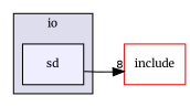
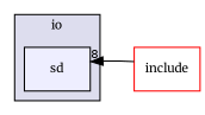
  digraph {
    compound=true
    rankdir=LR
    fontname=Merriweather
    node [fontname=Merriweather fontsize=10 shape=box style=filled]
    n1 [fillcolor="#eeeeff" label=sd pencolor=black]
    n2 [color=red fillcolor=white label=include]
    subgraph cluster_1 {
      bgcolor="#ddddee"
      fontsize=10
      label=io
      pencolor=black
      n1
    }
-   n1 -> n2 [headlabel=8 labeldistance=1.5 labelfontname=Helvetica labelfontsize=10 fontname=Merriweather]
+   n2 -> n1 [headlabel=8 labeldistance=1.5 labelfontname=Helvetica labelfontsize=10 fontname=Merriweather]
  }
